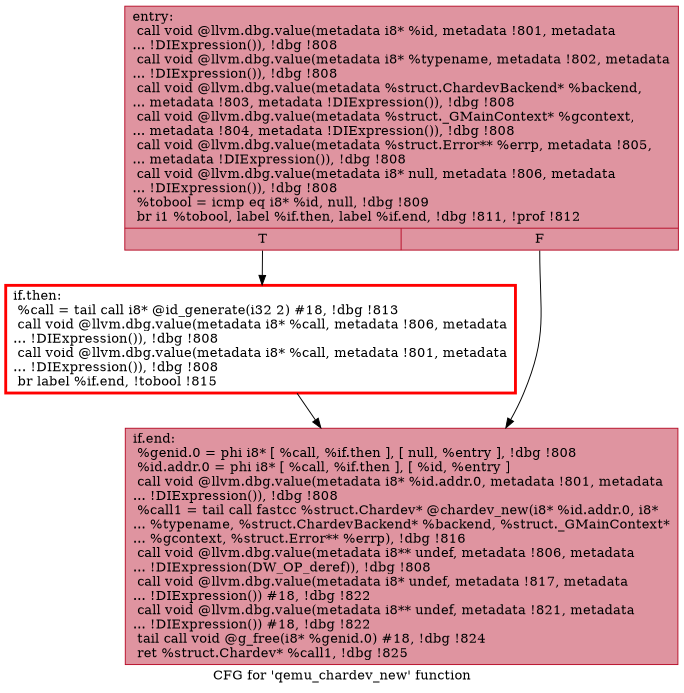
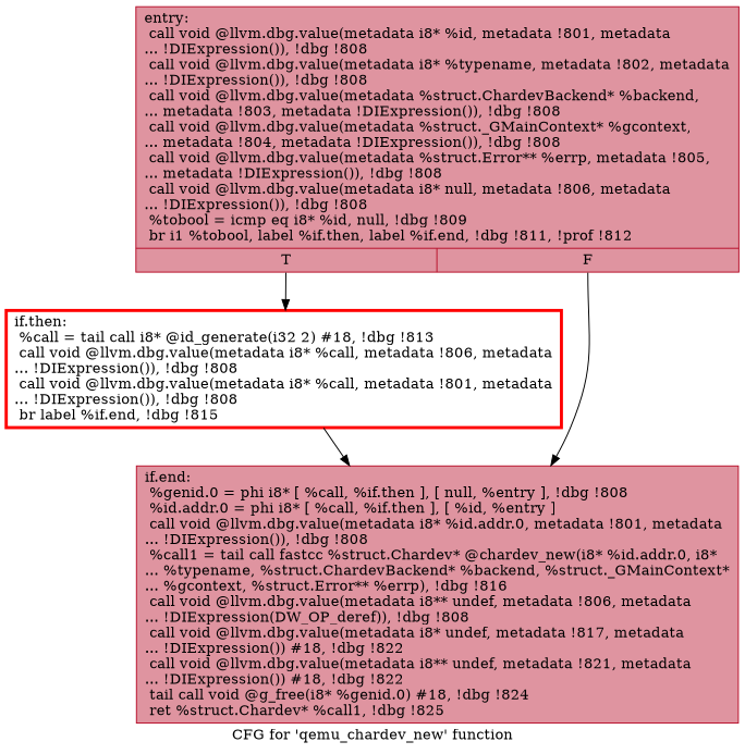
  digraph {
    label="CFG for 'qemu_chardev_new' function"
    node [color="#b70d28ff" fillcolor="#b70d2870" shape=record style=filled]
    n1 [label="{entry:\l  call void @llvm.dbg.value(metadata i8* %id, metadata !801, metadata\l... !DIExpression()), !dbg !808\l  call void @llvm.dbg.value(metadata i8* %typename, metadata !802, metadata\l... !DIExpression()), !dbg !808\l  call void @llvm.dbg.value(metadata %struct.ChardevBackend* %backend,\l... metadata !803, metadata !DIExpression()), !dbg !808\l  call void @llvm.dbg.value(metadata %struct._GMainContext* %gcontext,\l... metadata !804, metadata !DIExpression()), !dbg !808\l  call void @llvm.dbg.value(metadata %struct.Error** %errp, metadata !805,\l... metadata !DIExpression()), !dbg !808\l  call void @llvm.dbg.value(metadata i8* null, metadata !806, metadata\l... !DIExpression()), !dbg !808\l  %tobool = icmp eq i8* %id, null, !dbg !809\l  br i1 %tobool, label %if.then, label %if.end, !dbg !811, !prof !812\l|{<s0>T|<s1>F}}"]
-   n2 [color=red label="{if.then:                                          \l  %call = tail call i8* @id_generate(i32 2) #18, !dbg !813\l  call void @llvm.dbg.value(metadata i8* %call, metadata !806, metadata\l... !DIExpression()), !dbg !808\l  call void @llvm.dbg.value(metadata i8* %call, metadata !801, metadata\l... !DIExpression()), !dbg !808\l  br label %if.end, !tobool !815\l}" penwidth=3.0 fillcolor="" style=""]
+   n2 [color=red label="{if.then:                                          \l  %call = tail call i8* @id_generate(i32 2) #18, !dbg !813\l  call void @llvm.dbg.value(metadata i8* %call, metadata !806, metadata\l... !DIExpression()), !dbg !808\l  call void @llvm.dbg.value(metadata i8* %call, metadata !801, metadata\l... !DIExpression()), !dbg !808\l  br label %if.end, !dbg !815\l}" penwidth=3.0 fillcolor="" style=""]
    n3 [label="{if.end:                                           \l  %genid.0 = phi i8* [ %call, %if.then ], [ null, %entry ], !dbg !808\l  %id.addr.0 = phi i8* [ %call, %if.then ], [ %id, %entry ]\l  call void @llvm.dbg.value(metadata i8* %id.addr.0, metadata !801, metadata\l... !DIExpression()), !dbg !808\l  %call1 = tail call fastcc %struct.Chardev* @chardev_new(i8* %id.addr.0, i8*\l... %typename, %struct.ChardevBackend* %backend, %struct._GMainContext*\l... %gcontext, %struct.Error** %errp), !dbg !816\l  call void @llvm.dbg.value(metadata i8** undef, metadata !806, metadata\l... !DIExpression(DW_OP_deref)), !dbg !808\l  call void @llvm.dbg.value(metadata i8* undef, metadata !817, metadata\l... !DIExpression()) #18, !dbg !822\l  call void @llvm.dbg.value(metadata i8** undef, metadata !821, metadata\l... !DIExpression()) #18, !dbg !822\l  tail call void @g_free(i8* %genid.0) #18, !dbg !824\l  ret %struct.Chardev* %call1, !dbg !825\l}"]
    n1 -> n2 [tailport=s0]
    n1 -> n3 [tailport=s1]
    n2 -> n3
  }
